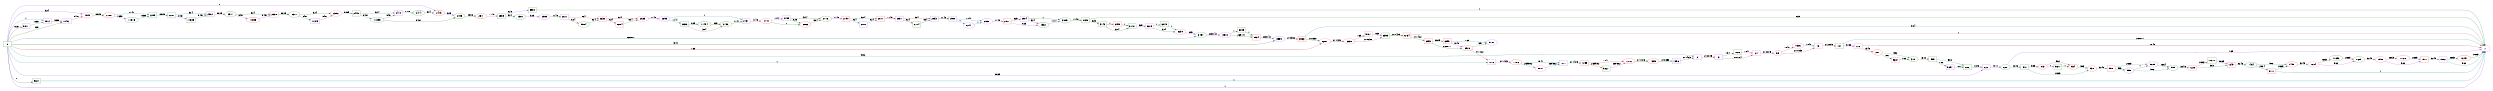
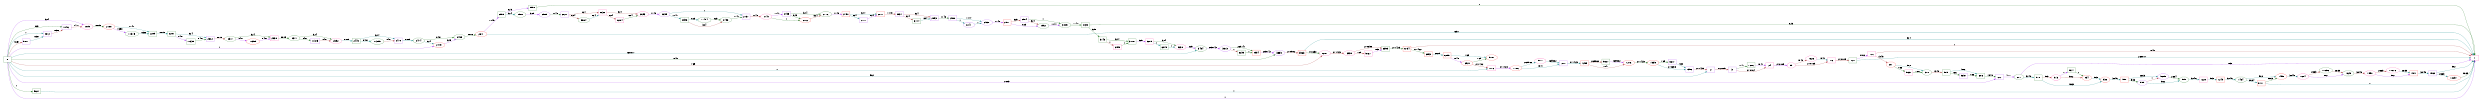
  digraph {
    rankdir=LR
    node [color=darkgreen shape=box]
    edge [color=teal]
    2 [color=purple]
    3 [color=purple]
    24 [color=deeppink]
    7606
    55 [color=deeppink shape=octagon]
    76 [color=deeppink]
    7626 [color=deeppink shape=octagon]
    121
    1 [color=deeppink]
    226 [color=deeppink]
    281 [color=red shape=octagon]
    310 [shape=octagon]
    9637 [color=deeppink]
    585
    606
    9657 [color=purple]
    622 [color=purple]
    680 [shape=octagon]
    910
    913 [color=deeppink shape=octagon]
    938 [color=red shape=octagon]
    934 [color=red shape=octagon]
    9677
    950 [color=red]
    959 [color=purple shape=octagon]
    9689 [color=purple shape=octagon]
    989 [shape=octagon]
    1228 [color=deeppink]
    1249 [color=red]
-   11611
    1464 [shape=octagon]
    1495 [color=red shape=octagon]
    9711 [color=red]
    1604 [color=deeppink shape=octagon]
    1625 [shape=octagon]
    11656 [shape=octagon]
    1950 [color=deeppink shape=octagon]
    1971 [color=red]
    11676 [color=deeppink shape=octagon]
    1982 [color=purple]
    12297 [color=red shape=octagon]
    2009 [color=deeppink shape=octagon]
    2188 [color=red shape=octagon]
    2209
    11315 [shape=octagon]
    2281
    2302 [color=purple]
    11335
    2317 [shape=octagon]
    2338 [color=deeppink]
    11355 [color=red shape=octagon]
    2371 [shape=octagon]
    2392 [color=deeppink shape=octagon]
    11375 [color=purple]
    2449
    2470 [color=purple]
    11395 [shape=octagon]
    2474 [shape=octagon]
    2479 [color=red shape=octagon]
    2495 [shape=octagon]
    2541 [color=red shape=octagon]
    2559
    2580 [shape=octagon]
    5950
    2589 [color=purple shape=octagon]
    2611 [color=purple]
    2632 [color=deeppink]
    5984 [shape=octagon]
    2653 [color=deeppink shape=octagon]
    6004 [color=deeppink]
    2695 [color=purple shape=octagon]
    2696
    2737 [color=purple]
    2736 [shape=octagon]
    11494 [shape=octagon]
    2740 [color=deeppink shape=octagon]
    2755 [color=purple]
    6066 [color=red shape=octagon]
    2776 [shape=octagon]
    2790 [color=red]
    2811 [color=red]
    6100 [color=purple]
    2837 [color=purple]
    2853 [color=purple]
    6114
    2900 [color=purple]
    2930 [color=purple shape=octagon]
    6141 [color=purple shape=octagon]
    2971 [color=red]
    2984 [color=purple]
    2992 [shape=octagon]
    3005 [shape=octagon]
    3135
    3143
    3178
    6195 [color=deeppink]
    3209 [color=deeppink]
    3230 [color=deeppink shape=octagon]
    6215
    3454 [shape=octagon]
    3513 [color=purple shape=octagon]
    3534 [color=red]
    6235
    3559 [color=purple shape=octagon]
    3963 [color=red]
    6287 [color=deeppink shape=octagon]
    6338 [color=deeppink shape=octagon]
    6395
    9767 [color=deeppink]
    6734 [color=red]
    6893 [color=red]
    6899 [color=red]
    6920 [color=red shape=octagon]
-   9787 [color=purple shape=octagon]
+   9787 [color=red shape=octagon]
    7076 [color=deeppink]
    7186 [color=red shape=octagon]
    7207 [color=purple]
    9807 [color=deeppink shape=octagon]
    7255 [color=red]
    7276 [color=red shape=octagon]
    9827
    7335 [color=red shape=octagon]
    7356 [color=purple]
+   9847 [color=purple]
    9607
    9871 [color=purple]
    9872 [color=purple]
    10461 [color=purple]
    0
    2 -> 3 [color=brown label=272005]
    3 -> 24 [color=brown label=270164]
    3 -> 7606 [color=darkgreen label=1841]
    24 -> 55 [color=purple label=272005]
    7606 -> 24 [color=purple label=1841]
    55 -> 76 [color=brown label=270165]
    55 -> 7626 [color=brown label=1840]
    76 -> 121 [color=brown label=272005]
    7626 -> 76 [label=1840]
    121 -> 1 [label=268817]
    121 -> 226 [color=purple label=3188]
    226 -> 1 [color=brown label=1840]
    226 -> 281 [color=brown label=1348]
    281 -> 310 [label=582]
    281 -> 9637 [color=darkgreen label=766]
    310 -> 585 [color=brown label=1348]
    9637 -> 310 [color=darkgreen label=766]
    585 -> 606 [label=582]
    585 -> 9657 [color=darkgreen label=766]
    606 -> 622 [color=darkgreen label=1348]
    9657 -> 606 [color=darkgreen label=766]
    622 -> 680 [color=purple label=4011]
    680 -> 1 [color=purple label=765]
    680 -> 910 [label=3246]
    910 -> 913 [color=brown label=583]
    910 -> 938 [label=2663]
    913 -> 934 [color=brown label=582]
    913 -> 9677 [color=purple label=1]
    938 -> 950 [label=3246]
    934 -> 938 [label=583]
    9677 -> 934 [color=darkgreen label=1]
    950 -> 959 [color=darkgreen label=583]
    950 -> 9689 [label=2663]
    959 -> 9689 [color=brown label=1]
    959 -> 989 [label=582]
    9689 -> 989 [color=darkgreen label=2664]
    989 -> 1228 [label=3246]
    1228 -> 1249 [label=583]
-   1228 -> 11611 [color=brown label=2663]
    1249 -> 1464 [label=3246]
-   11611 -> 1249 [color=purple label=2663]
    1464 -> 1495 [label=582]
    1464 -> 9711 [label=2664]
    1495 -> 1604 [label=3245]
    9711 -> 1 [label=1]
    9711 -> 1495 [color=darkgreen label=2663]
    1604 -> 1625 [color=purple label=582]
    1604 -> 11656 [color=brown label=2663]
    1625 -> 1950 [color=brown label=3245]
    11656 -> 1625 [color=brown label=2663]
    1950 -> 1971 [color=purple label=582]
    1950 -> 11676 [color=brown label=2663]
    1971 -> 1982 [label=3245]
    11676 -> 1971 [label=2663]
    1982 -> 1 [label=582]
    1982 -> 12297 [label=2663]
    12297 -> 1 [color=darkgreen label=2663]
    2009 -> 2188 [color=darkgreen label=8805]
    2188 -> 2209 [label=1147]
    2188 -> 11315 [color=purple label=7658]
    2209 -> 2281 [label=8805]
    11315 -> 2209 [label=7658]
    2281 -> 2302 [label=324]
    2281 -> 11335 [color=purple label=8481]
    2302 -> 2317 [color=brown label=8805]
    11335 -> 2302 [color=darkgreen label=8481]
    2317 -> 2338 [color=darkgreen label=324]
    2317 -> 11355 [color=purple label=8481]
    2338 -> 2371 [color=darkgreen label=8805]
    11355 -> 2338 [color=purple label=8481]
    2371 -> 2392 [color=darkgreen label=324]
    2371 -> 11375 [color=darkgreen label=8481]
    2392 -> 2449 [label=8805]
    11375 -> 2392 [color=brown label=8481]
    2449 -> 2470 [label=324]
    2449 -> 11395 [label=8481]
    2470 -> 2474 [label=8805]
    11395 -> 2470 [color=brown label=8481]
    2474 -> 2479 [label=324]
-   11395 -> 2495 [color=darkgreen label=8481]
+   2474 -> 2495 [color=darkgreen label=8481]
    2479 -> 2495 [color=purple label=325]
    2495 -> 2541 [color=darkgreen label=8806]
+   2541 -> 1 [label=7657]
    2541 -> 2559 [color=purple label=1149]
    2559 -> 2580 [label=324]
    2559 -> 5950 [color=purple label=825]
    2580 -> 2589 [color=purple label=325]
    5950 -> 1 [color=darkgreen label=1]
    2589 -> 2611 [color=darkgreen label=1148]
    2611 -> 2632 [color=brown label=324]
    2611 -> 5984 [color=brown label=824]
    2632 -> 2653 [color=brown label=324]
    2632 -> 6004 [color=brown label=824]
    5984 -> 2632 [label=824]
    2653 -> 2695 [color=purple label=1148]
    6004 -> 2653 [color=darkgreen label=824]
    2695 -> 2696 [label=1147]
    2695 -> 2737 [label=1]
    2696 -> 2736 [color=brown label=324]
    2696 -> 11494 [label=823]
    2737 -> 2740 [color=brown label=1148]
    2736 -> 2737 [color=darkgreen label=1147]
    11494 -> 2736 [color=darkgreen label=823]
    2740 -> 2755 [color=purple label=1147]
    2740 -> 6066 [color=darkgreen label=1]
    2755 -> 6066 [color=darkgreen label=823]
    2755 -> 2776 [color=darkgreen label=324]
    6066 -> 2776 [color=brown label=824]
    2776 -> 2790 [color=purple label=1148]
    2790 -> 2811 [label=324]
    2790 -> 6100 [label=824]
    2811 -> 2837 [color=brown label=1148]
    6100 -> 2811 [color=purple label=824]
    2837 -> 2853 [color=brown label=324]
    2837 -> 6114 [color=brown label=824]
    2853 -> 2900 [color=darkgreen label=1148]
    6114 -> 2853 [label=824]
    2900 -> 2930 [label=1147]
    2900 -> 6141 [label=1]
    2930 -> 2971 [color=purple label=1148]
    6141 -> 2930 [label=1]
    2971 -> 2984 [color=brown label=325]
    2971 -> 2992 [color=purple label=823]
    2984 -> 2992 [color=brown label=324]
    2984 -> 3005 [color=darkgreen label=1]
    2992 -> 3005 [color=purple label=1147]
    3005 -> 3135 [color=darkgreen label=1148]
    3135 -> 1 [color=darkgreen label=823]
    3135 -> 3143 [color=darkgreen label=325]
    3143 -> 3178 [color=darkgreen label=324]
    3143 -> 6195 [color=brown label=1]
    3178 -> 3209 [color=purple label=325]
    6195 -> 3178 [color=darkgreen label=1]
    3209 -> 3230 [color=darkgreen label=324]
    3209 -> 6215 [label=1]
    3230 -> 3454 [color=purple label=325]
    6215 -> 3230 [label=1]
    3454 -> 3513 [color=purple label=269142]
    3513 -> 3534 [color=darkgreen label=269141]
    3513 -> 6235 [color=brown label=1]
    3534 -> 3559 [color=purple label=269142]
    6235 -> 3534 [color=darkgreen label=1]
    3559 -> 3963 [color=brown label=270982]
    3963 -> 1 [label=324]
    3963 -> 6287 [color=darkgreen label=270658]
    6287 -> 6338 [color=brown label=271423]
    6338 -> 6395 [color=brown label=270658]
    6338 -> 9767 [color=brown label=765]
    6395 -> 6734 [color=darkgreen label=271423]
    9767 -> 6395 [color=purple label=765]
    6734 -> 1 [color=brown label=1]
    6734 -> 6893 [color=darkgreen label=271422]
    6893 -> 6899 [label=2605]
-   6893 -> 6920 [color=darkgreen label=268817]
    6899 -> 6920 [color=purple label=1840]
    6899 -> 9787 [label=765]
    6920 -> 9787 [color=darkgreen label=765]
    6920 -> 7076 [color=brown label=271422]
    7076 -> 7186 [color=purple label=271423]
    7186 -> 7207 [label=1841]
    7186 -> 9807 [label=269582]
    7207 -> 7255 [label=271423]
    9807 -> 7207 [label=269582]
    7255 -> 7276 [color=brown label=1841]
    7255 -> 9827 [color=brown label=269582]
    7276 -> 7335 [color=darkgreen label=271423]
    9827 -> 7276 [color=purple label=269582]
    7335 -> 7356 [label=270658]
+   7335 -> 9847 [color=darkgreen label=765]
    7356 -> 2 [color=brown label=271423]
+   9847 -> 7356 [label=765]
    9607 -> 1 [label=1]
    9871 -> 9872 [label=7657]
    9872 -> 10461 [color=brown label=7658]
    10461 -> 2009 [color=brown label=8481]
    0 -> 2 [label=582]
    0 -> 1 [color=purple label=1]
    0 -> 622 [color=purple label=2663]
    0 -> 2009 [color=purple label=324]
    0 -> 2479 [color=purple label=1]
    0 -> 3454 [label=268817]
    0 -> 3559 [color=darkgreen label=1840]
    0 -> 6287 [color=brown label=765]
    0 -> 7076 [label=1]
    0 -> 9607 [color=darkgreen label=1]
    0 -> 9871 [color=brown label=7657]
    0 -> 9872 [label=1]
    0 -> 10461 [color=darkgreen label=823]
  }
